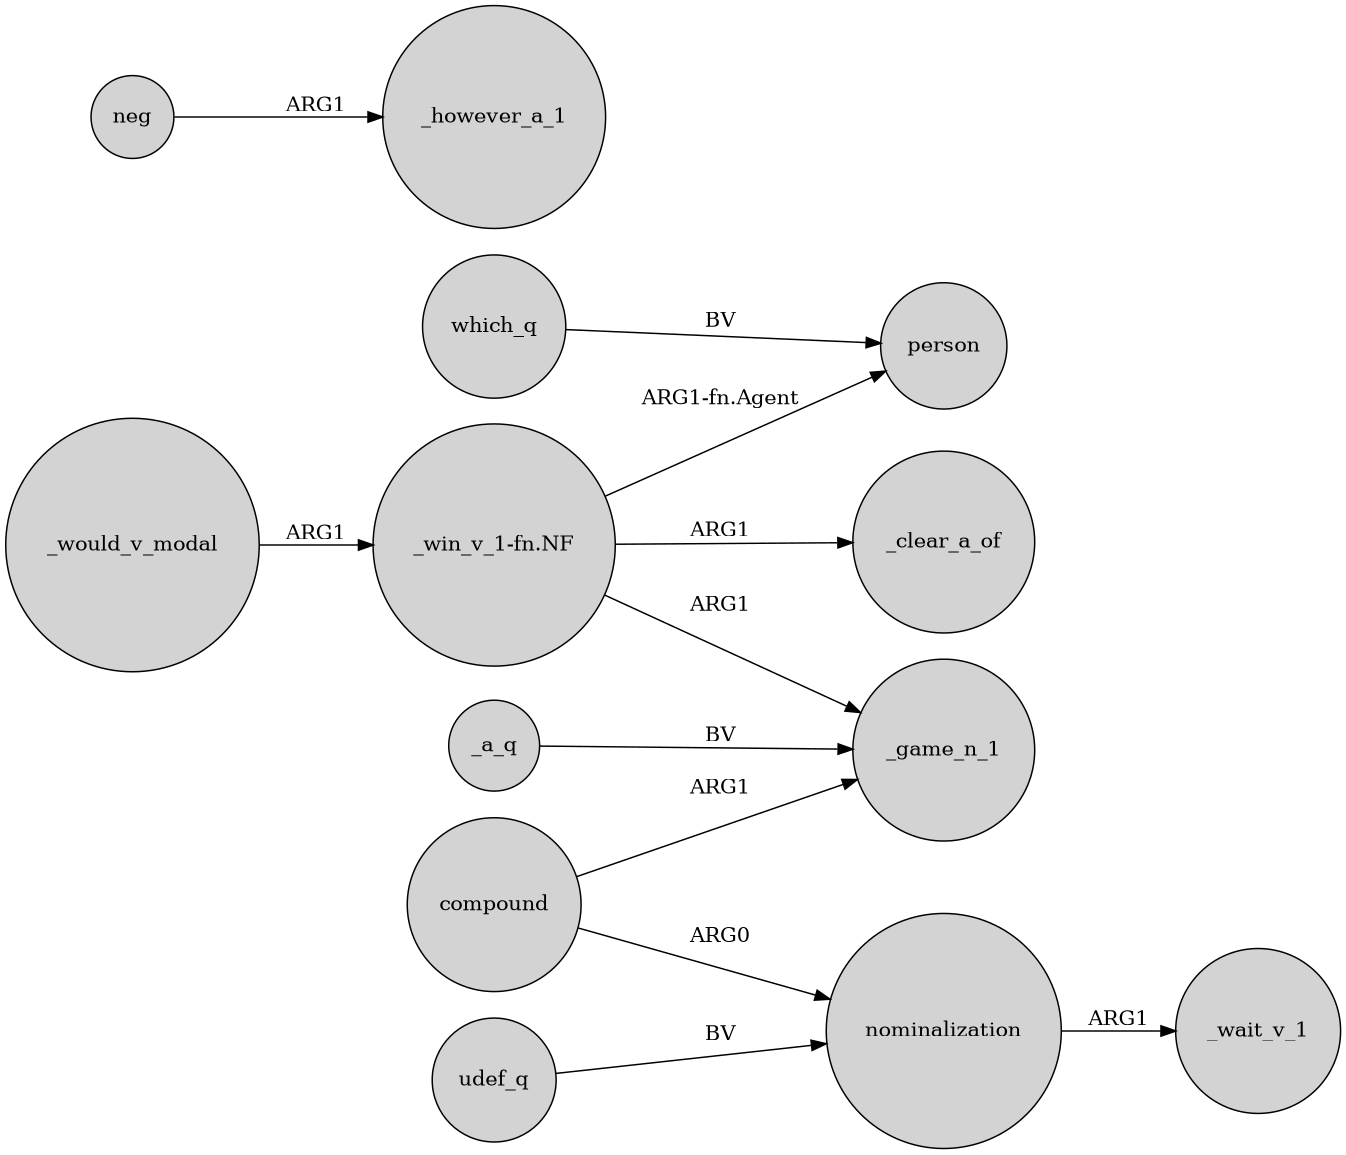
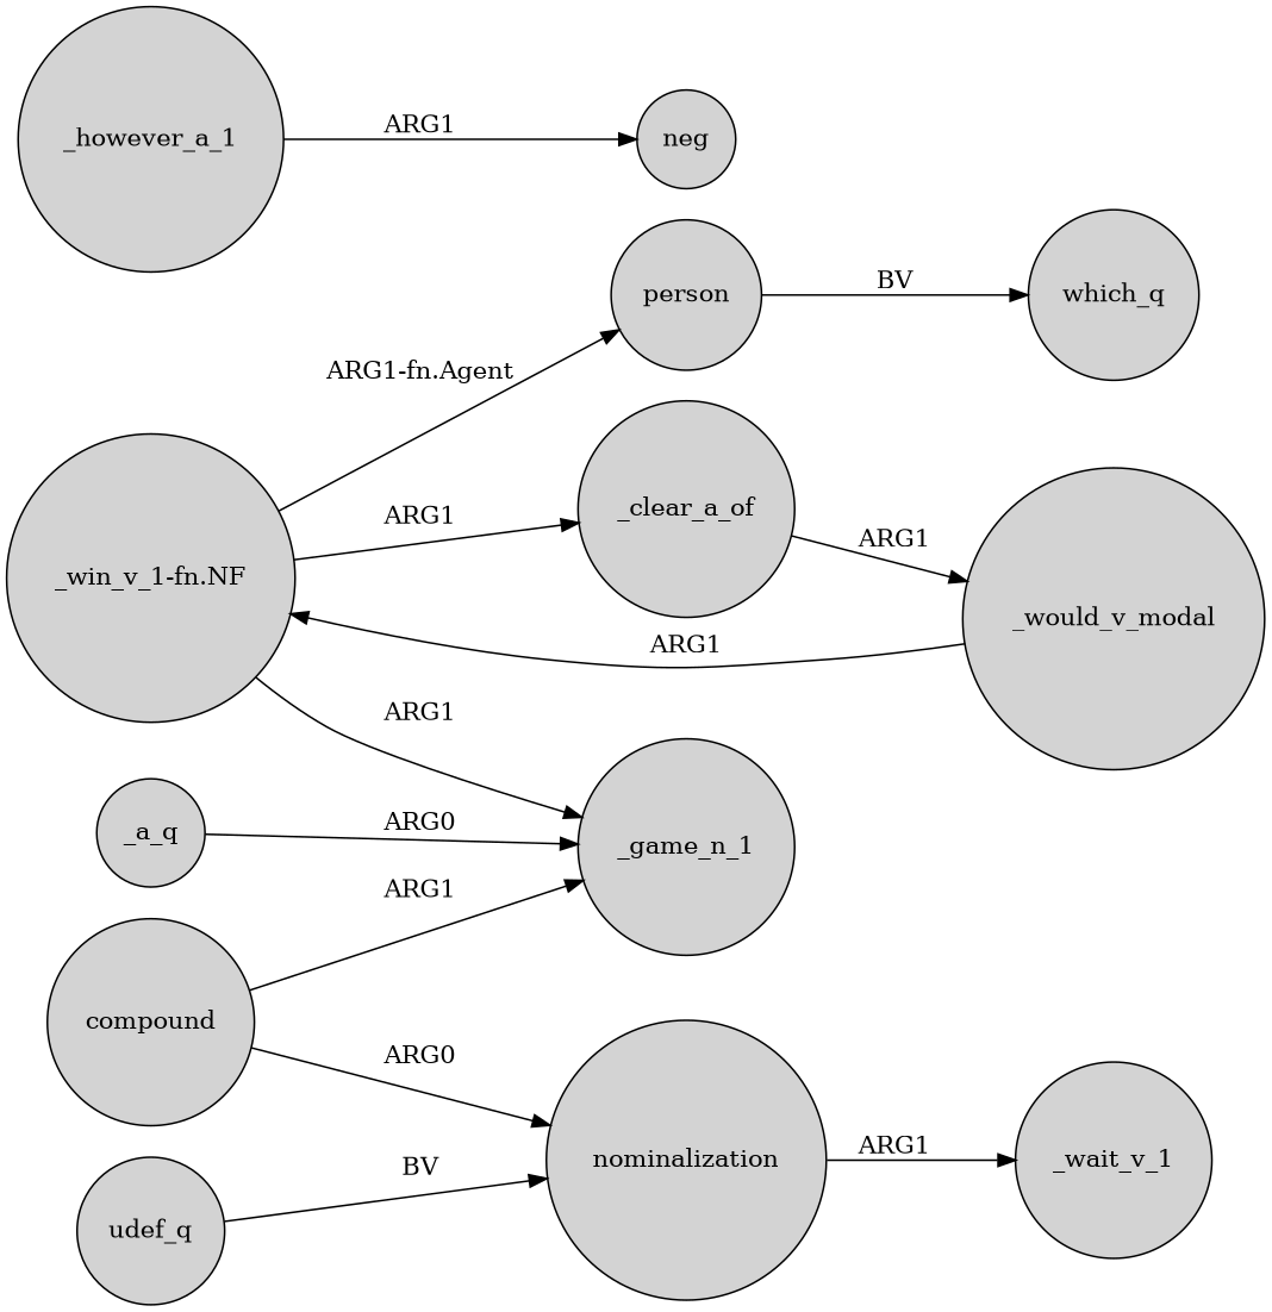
  digraph {
    rankdir=LR
    node [shape=circle style=filled]
    which_q
    person
    _clear_a_of
    _would_v_modal
    "_win_v_1-fn.NF"
    _game_n_1
    compound
    nominalization
    _wait_v_1
    udef_q
    _a_q
    neg
    _however_a_1
-   which_q -> person [label=BV]
+   person -> which_q [label=BV]
+   _clear_a_of -> _would_v_modal [label=ARG1]
    _would_v_modal -> "_win_v_1-fn.NF" [label=ARG1]
    "_win_v_1-fn.NF" -> person [label="ARG1-fn.Agent"]
    "_win_v_1-fn.NF" -> _clear_a_of [label=ARG1]
    "_win_v_1-fn.NF" -> _game_n_1 [label=ARG1]
    compound -> _game_n_1 [label=ARG1]
    compound -> nominalization [label=ARG0]
    nominalization -> _wait_v_1 [label=ARG1]
    udef_q -> nominalization [label=BV]
-   _a_q -> _game_n_1 [label=BV]
-   neg -> _however_a_1 [label=ARG1]
+   _a_q -> _game_n_1 [label=ARG0]
+   _however_a_1 -> neg [label=ARG1]
  }
